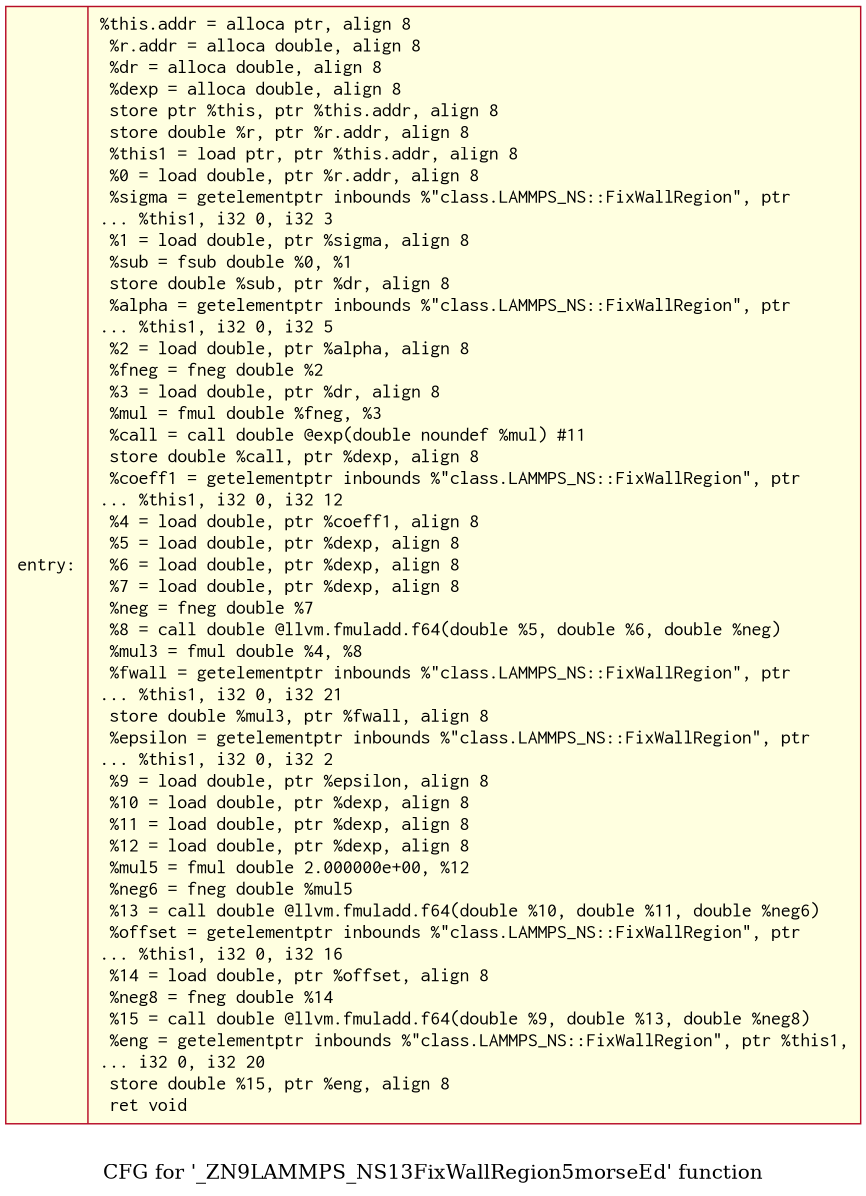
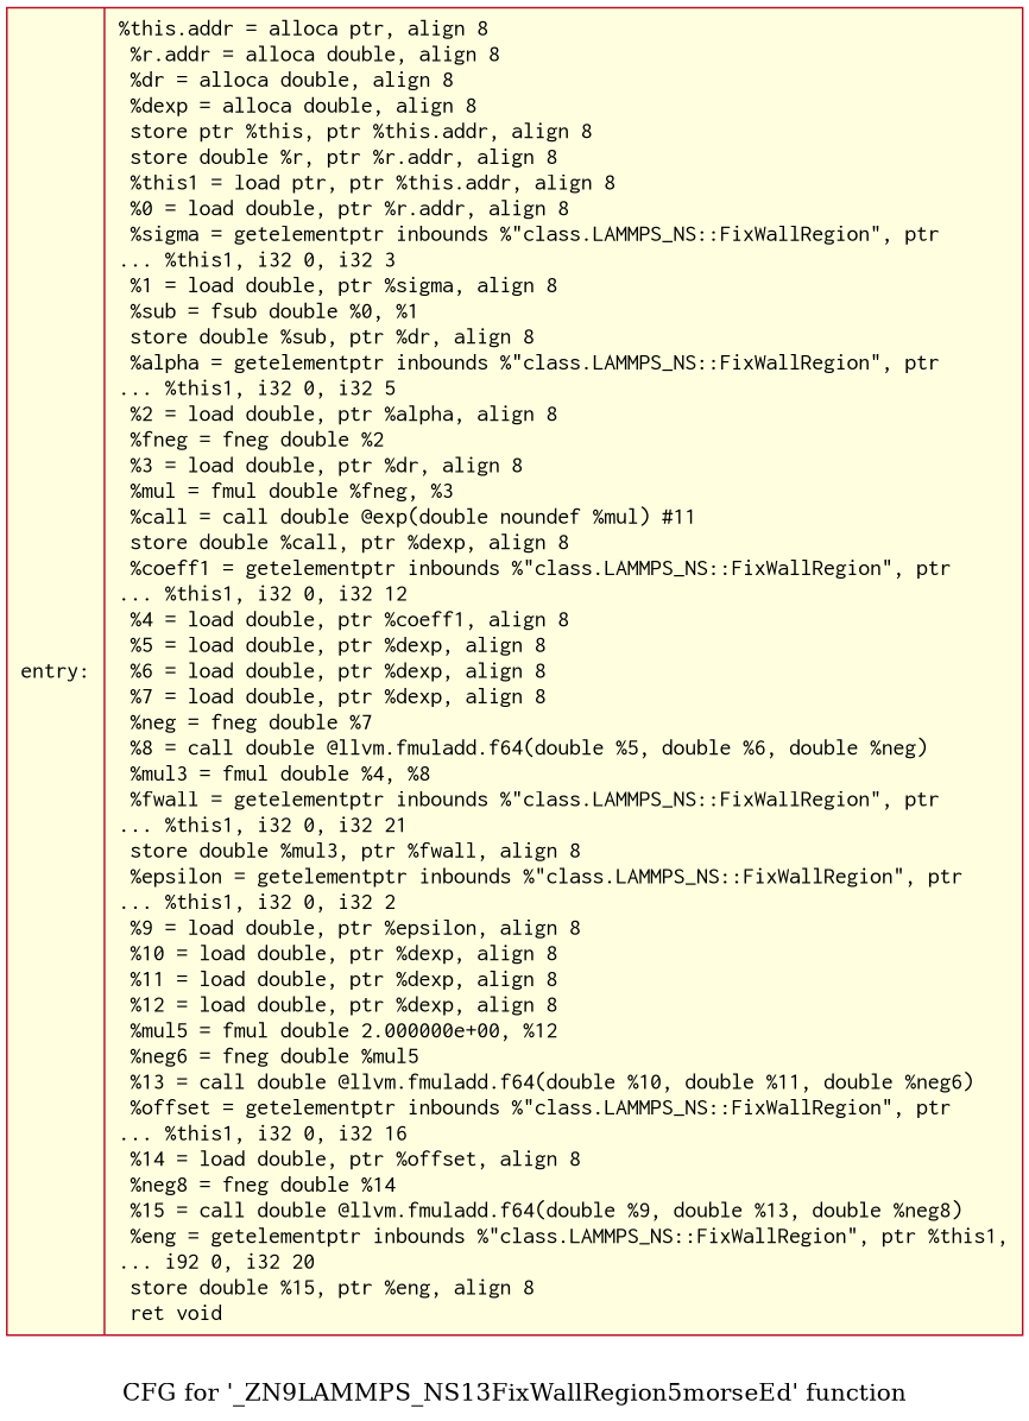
  digraph {
    label="CFG for '_ZN9LAMMPS_NS13FixWallRegion5morseEd' function"
    rankdir=LR
-   n1 [color="#b70d28ff" fillcolor=lightyellow fontname=Courier label="{entry:\l|  %this.addr = alloca ptr, align 8\l  %r.addr = alloca double, align 8\l  %dr = alloca double, align 8\l  %dexp = alloca double, align 8\l  store ptr %this, ptr %this.addr, align 8\l  store double %r, ptr %r.addr, align 8\l  %this1 = load ptr, ptr %this.addr, align 8\l  %0 = load double, ptr %r.addr, align 8\l  %sigma = getelementptr inbounds %\"class.LAMMPS_NS::FixWallRegion\", ptr\l... %this1, i32 0, i32 3\l  %1 = load double, ptr %sigma, align 8\l  %sub = fsub double %0, %1\l  store double %sub, ptr %dr, align 8\l  %alpha = getelementptr inbounds %\"class.LAMMPS_NS::FixWallRegion\", ptr\l... %this1, i32 0, i32 5\l  %2 = load double, ptr %alpha, align 8\l  %fneg = fneg double %2\l  %3 = load double, ptr %dr, align 8\l  %mul = fmul double %fneg, %3\l  %call = call double @exp(double noundef %mul) #11\l  store double %call, ptr %dexp, align 8\l  %coeff1 = getelementptr inbounds %\"class.LAMMPS_NS::FixWallRegion\", ptr\l... %this1, i32 0, i32 12\l  %4 = load double, ptr %coeff1, align 8\l  %5 = load double, ptr %dexp, align 8\l  %6 = load double, ptr %dexp, align 8\l  %7 = load double, ptr %dexp, align 8\l  %neg = fneg double %7\l  %8 = call double @llvm.fmuladd.f64(double %5, double %6, double %neg)\l  %mul3 = fmul double %4, %8\l  %fwall = getelementptr inbounds %\"class.LAMMPS_NS::FixWallRegion\", ptr\l... %this1, i32 0, i32 21\l  store double %mul3, ptr %fwall, align 8\l  %epsilon = getelementptr inbounds %\"class.LAMMPS_NS::FixWallRegion\", ptr\l... %this1, i32 0, i32 2\l  %9 = load double, ptr %epsilon, align 8\l  %10 = load double, ptr %dexp, align 8\l  %11 = load double, ptr %dexp, align 8\l  %12 = load double, ptr %dexp, align 8\l  %mul5 = fmul double 2.000000e+00, %12\l  %neg6 = fneg double %mul5\l  %13 = call double @llvm.fmuladd.f64(double %10, double %11, double %neg6)\l  %offset = getelementptr inbounds %\"class.LAMMPS_NS::FixWallRegion\", ptr\l... %this1, i32 0, i32 16\l  %14 = load double, ptr %offset, align 8\l  %neg8 = fneg double %14\l  %15 = call double @llvm.fmuladd.f64(double %9, double %13, double %neg8)\l  %eng = getelementptr inbounds %\"class.LAMMPS_NS::FixWallRegion\", ptr %this1,\l... i32 0, i32 20\l  store double %15, ptr %eng, align 8\l  ret void\l}" shape=record style=filled]
+   n1 [color="#b70d28ff" fillcolor=lightyellow fontname=Courier label="{entry:\l|  %this.addr = alloca ptr, align 8\l  %r.addr = alloca double, align 8\l  %dr = alloca double, align 8\l  %dexp = alloca double, align 8\l  store ptr %this, ptr %this.addr, align 8\l  store double %r, ptr %r.addr, align 8\l  %this1 = load ptr, ptr %this.addr, align 8\l  %0 = load double, ptr %r.addr, align 8\l  %sigma = getelementptr inbounds %\"class.LAMMPS_NS::FixWallRegion\", ptr\l... %this1, i32 0, i32 3\l  %1 = load double, ptr %sigma, align 8\l  %sub = fsub double %0, %1\l  store double %sub, ptr %dr, align 8\l  %alpha = getelementptr inbounds %\"class.LAMMPS_NS::FixWallRegion\", ptr\l... %this1, i32 0, i32 5\l  %2 = load double, ptr %alpha, align 8\l  %fneg = fneg double %2\l  %3 = load double, ptr %dr, align 8\l  %mul = fmul double %fneg, %3\l  %call = call double @exp(double noundef %mul) #11\l  store double %call, ptr %dexp, align 8\l  %coeff1 = getelementptr inbounds %\"class.LAMMPS_NS::FixWallRegion\", ptr\l... %this1, i32 0, i32 12\l  %4 = load double, ptr %coeff1, align 8\l  %5 = load double, ptr %dexp, align 8\l  %6 = load double, ptr %dexp, align 8\l  %7 = load double, ptr %dexp, align 8\l  %neg = fneg double %7\l  %8 = call double @llvm.fmuladd.f64(double %5, double %6, double %neg)\l  %mul3 = fmul double %4, %8\l  %fwall = getelementptr inbounds %\"class.LAMMPS_NS::FixWallRegion\", ptr\l... %this1, i32 0, i32 21\l  store double %mul3, ptr %fwall, align 8\l  %epsilon = getelementptr inbounds %\"class.LAMMPS_NS::FixWallRegion\", ptr\l... %this1, i32 0, i32 2\l  %9 = load double, ptr %epsilon, align 8\l  %10 = load double, ptr %dexp, align 8\l  %11 = load double, ptr %dexp, align 8\l  %12 = load double, ptr %dexp, align 8\l  %mul5 = fmul double 2.000000e+00, %12\l  %neg6 = fneg double %mul5\l  %13 = call double @llvm.fmuladd.f64(double %10, double %11, double %neg6)\l  %offset = getelementptr inbounds %\"class.LAMMPS_NS::FixWallRegion\", ptr\l... %this1, i32 0, i32 16\l  %14 = load double, ptr %offset, align 8\l  %neg8 = fneg double %14\l  %15 = call double @llvm.fmuladd.f64(double %9, double %13, double %neg8)\l  %eng = getelementptr inbounds %\"class.LAMMPS_NS::FixWallRegion\", ptr %this1,\l... i92 0, i32 20\l  store double %15, ptr %eng, align 8\l  ret void\l}" shape=record style=filled]
  }
